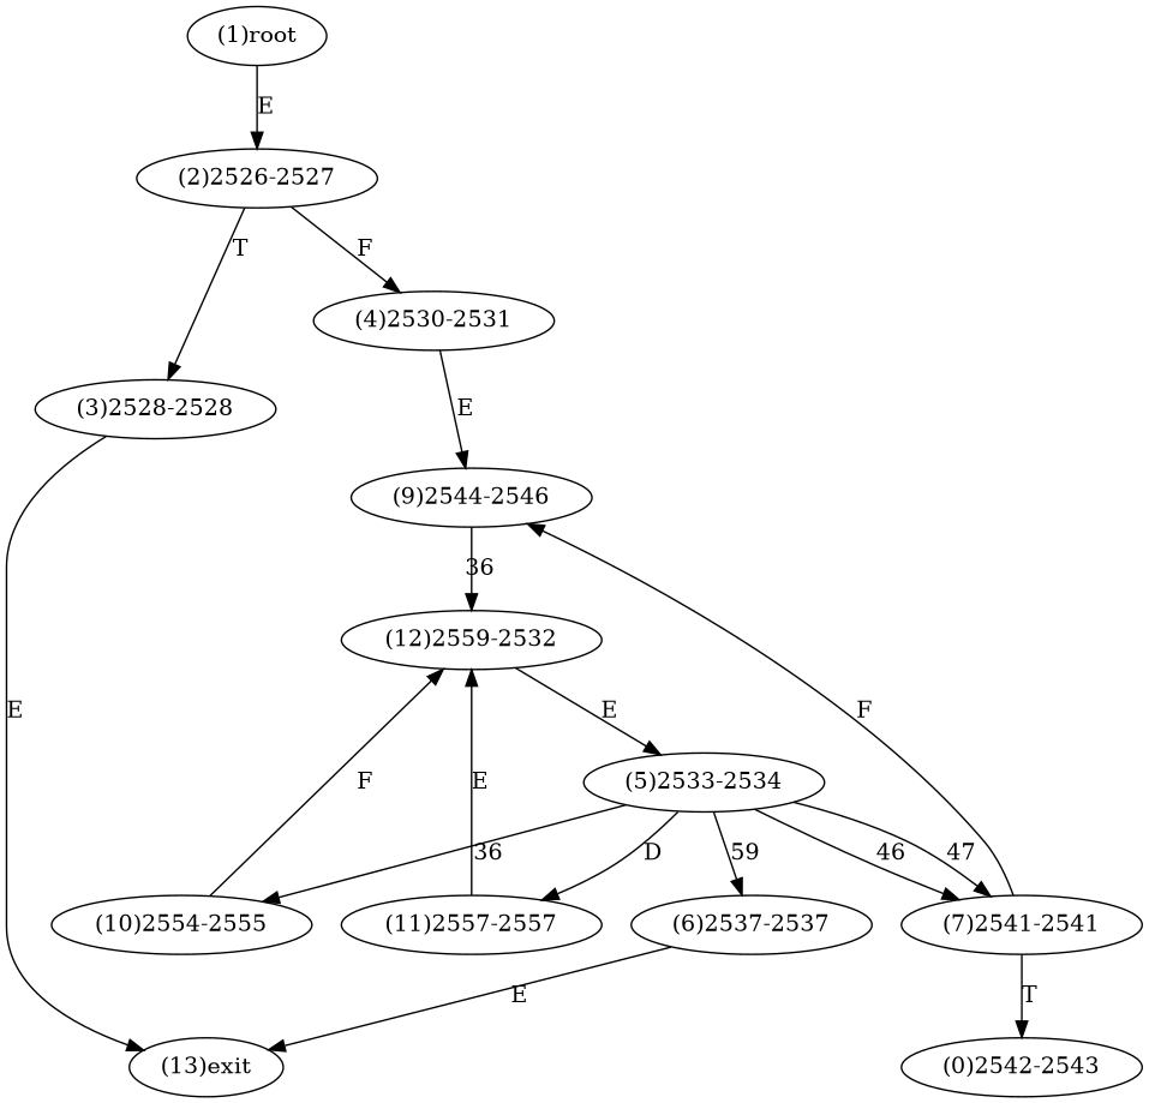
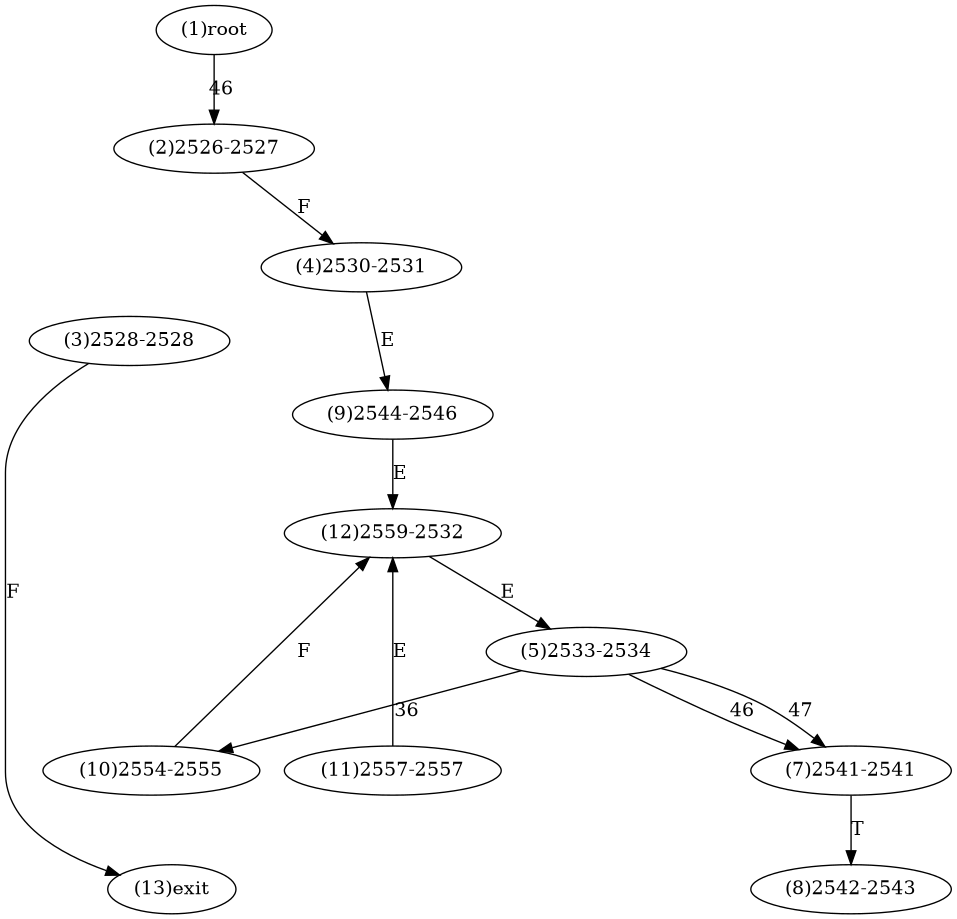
  digraph {
    n1 [label="(1)root"]
    n2 [label="(2)2526-2527"]
    n3 [label="(3)2528-2528"]
    n4 [label="(4)2530-2531"]
    n5 [label="(13)exit"]
    n6 [label="(9)2544-2546"]
    n7 [label="(5)2533-2534"]
-   n8 [label="(6)2537-2537"]
    n9 [label="(7)2541-2541"]
    n10 [label="(10)2554-2555"]
    n11 [label="(11)2557-2557"]
-   n12 [label="(0)2542-2543"]
+   n12 [label="(8)2542-2543"]
    n13 [label="(12)2559-2532"]
-   n1 -> n2 [label=E]
-   n2 -> n3 [label=T]
+   n1 -> n2 [label=46]
    n2 -> n4 [label=F]
-   n3 -> n5 [label=E]
+   n3 -> n5 [label=F]
    n4 -> n6 [label=E]
-   n6 -> n13 [label=36]
-   n7 -> n8 [label=59]
+   n6 -> n13 [label=E]
    n7 -> n9 [label=46]
    n7 -> n9 [label=47]
    n7 -> n10 [label=36]
-   n7 -> n11 [label=D]
-   n8 -> n5 [label=E]
-   n9 -> n6 [label=F]
    n9 -> n12 [label=T]
    n10 -> n13 [label=F]
    n11 -> n13 [label=E]
    n13 -> n7 [label=E]
  }
